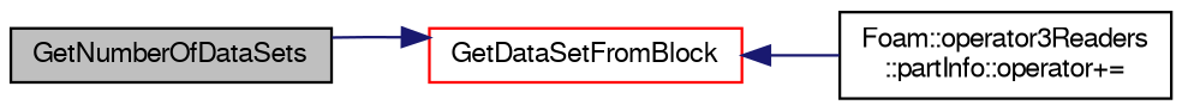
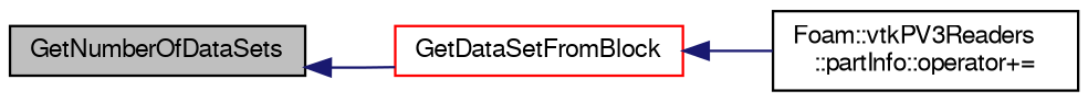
  digraph {
    rankdir=LR
    node [color=black fontname=FreeSans fontsize=10 shape=record]
    edge [color=midnightblue dir=back fontname=FreeSans fontsize=10 labelfontname=FreeSans labelfontsize=10 style=solid]
    n1 [fillcolor=grey75 fontcolor=black height=0.2 label=GetNumberOfDataSets style=filled width=0.4]
    n2 [color=red height=0.2 label=GetDataSetFromBlock width=0.4]
-   n3 [height=0.2 label="Foam::operator3Readers\l::partInfo::operator+=" width=0.4]
-   n2 -> n1
+   n3 [height=0.2 label="Foam::vtkPV3Readers\l::partInfo::operator+=" width=0.4]
+   n1 -> n2
    n2 -> n3
  }
